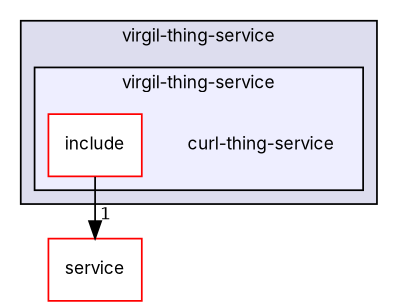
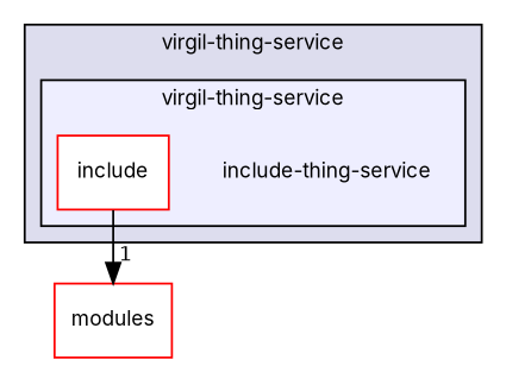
  digraph {
    compound=true
    fontname=Inter
    node [fontname=Inter fontsize=10 shape=box color=red fillcolor=white style=filled]
-   n1 [label="curl-thing-service" shape=plaintext color="" fillcolor="" style=""]
+   n1 [label="include-thing-service" shape=plaintext color="" fillcolor="" style=""]
    n2 [label=include]
-   n3 [label=service]
+   n3 [label=modules]
    subgraph cluster_1 {
      bgcolor="#ddddee"
      fontsize=10
      label="virgil-thing-service"
      pencolor=black
      subgraph cluster_2 {
        bgcolor="#eeeeff"
        fontsize=10
        pencolor=black
        n1
        n2
      }
    }
    n2 -> n3 [headlabel=1 labeldistance=1.5 labelfontname=Helvetica labelfontsize=10 fontname=Inter]
  }
